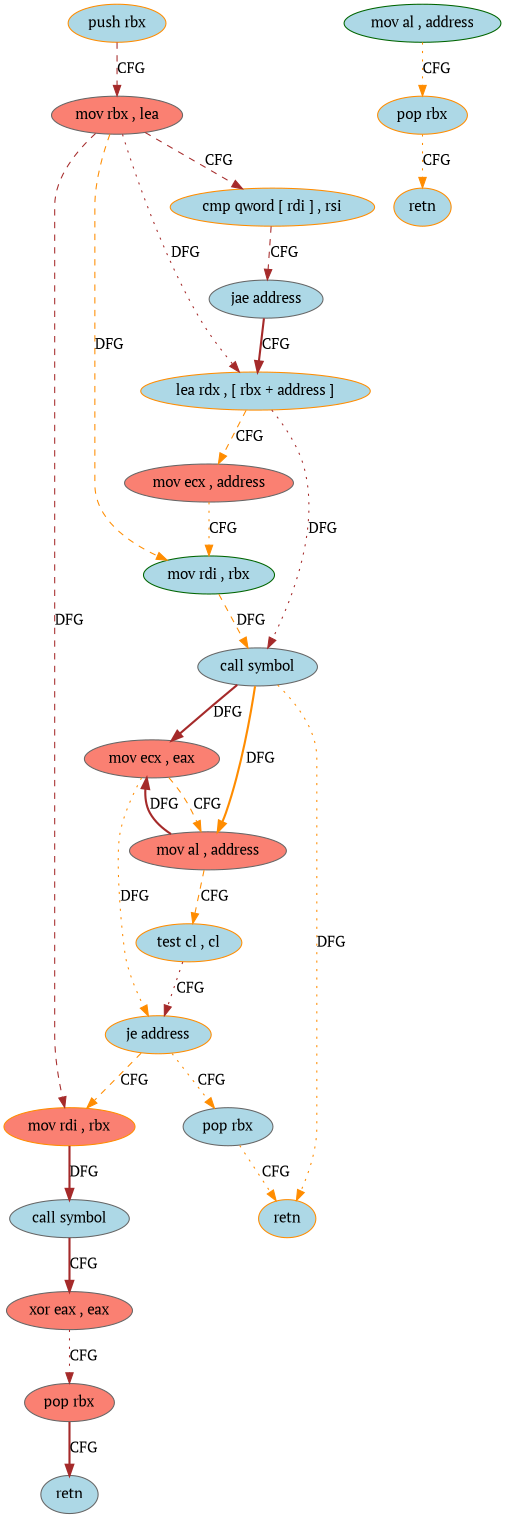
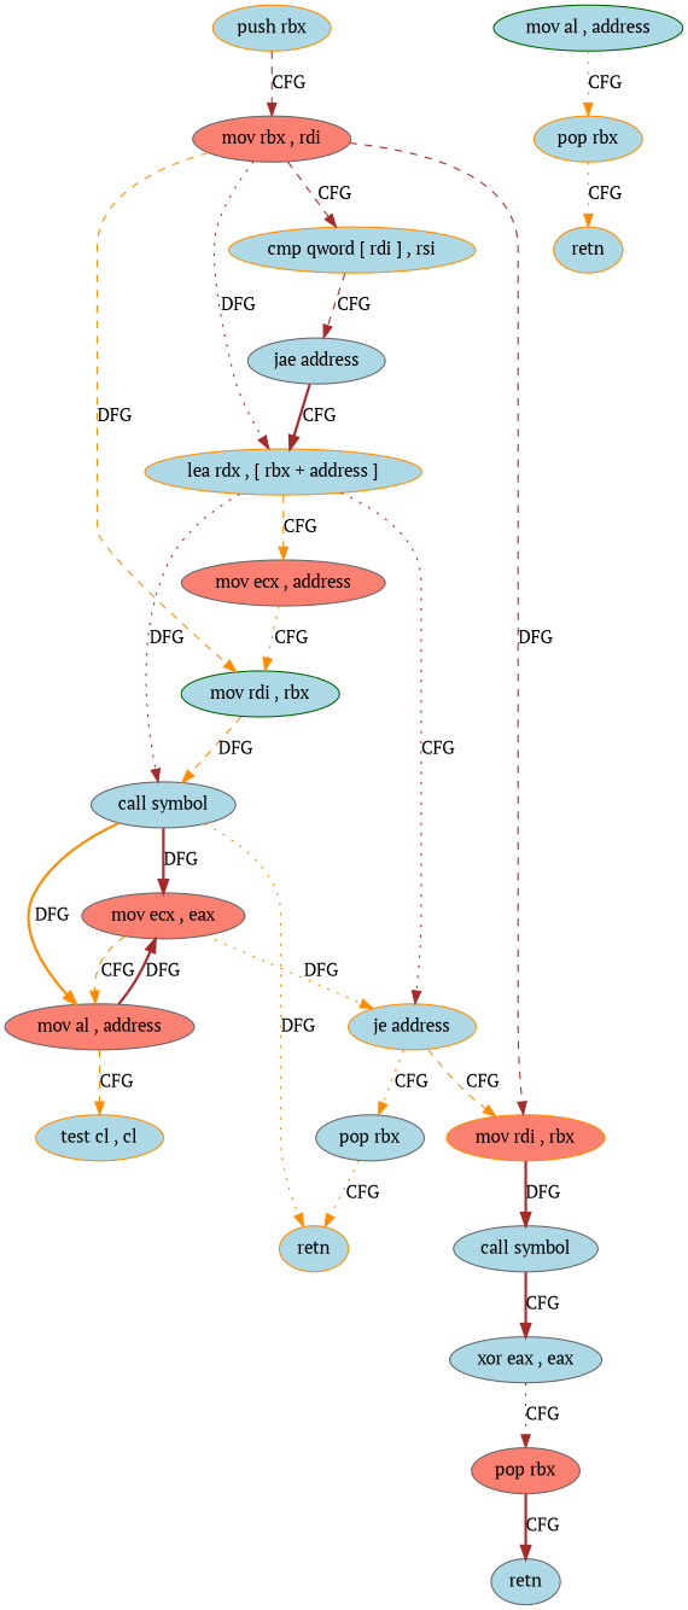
  digraph {
    fontname="PT Serif"
    node [color=gray40 fillcolor=lightblue fontname="PT Serif" style=filled]
    edge [color=brown fontname="PT Serif" style=dotted]
    n1 [color=darkorange label="push rbx"]
-   n2 [fillcolor=salmon label="mov rbx , lea"]
+   n2 [fillcolor=salmon label="mov rbx , rdi"]
    n3 [color=darkorange label="cmp qword [ rdi ] , rsi"]
    n4 [color=darkorange label="lea rdx , [ rbx + address ]"]
    n5 [color=darkgreen label="mov rdi , rbx"]
    n6 [color=darkorange fillcolor=salmon label="mov rdi , rbx"]
    n7 [label="jae address"]
    n8 [fillcolor=salmon label="mov ecx , address"]
    n9 [label="call symbol"]
    n10 [label="call symbol"]
    n11 [color=darkgreen label="mov al , address"]
    n12 [color=darkorange label="pop rbx"]
    n13 [fillcolor=salmon label="mov ecx , eax"]
    n14 [fillcolor=salmon label="mov al , address"]
    n15 [color=darkorange label=retn]
    n16 [color=darkorange label=retn]
    n17 [color=darkorange label="je address"]
    n18 [color=darkorange label="test cl , cl"]
    n19 [label="pop rbx"]
-   n20 [fillcolor=salmon label="xor eax , eax"]
+   n20 [label="xor eax , eax"]
    n21 [fillcolor=salmon label="pop rbx"]
    n22 [label=retn]
    n1 -> n2 [label=CFG style=dashed]
    n2 -> n3 [label=CFG style=dashed]
    n2 -> n4 [label=DFG]
    n2 -> n5 [color=darkorange label=DFG style=dashed]
    n2 -> n6 [label=DFG style=dashed]
    n3 -> n7 [label=CFG style=dashed]
    n4 -> n8 [color=darkorange label=CFG style=dashed]
    n4 -> n9 [label=DFG]
    n5 -> n9 [color=darkorange label=DFG style=dashed]
    n6 -> n10 [label=DFG style=bold]
    n7 -> n4 [label=CFG style=bold]
    n8 -> n5 [color=darkorange label=CFG]
    n9 -> n13 [label=DFG style=bold]
    n9 -> n14 [color=darkorange label=DFG style=bold]
    n9 -> n15 [color=darkorange label=DFG]
    n10 -> n20 [label=CFG style=bold]
    n11 -> n12 [color=darkorange label=CFG]
    n12 -> n16 [color=darkorange label=CFG]
    n13 -> n14 [color=darkorange label=CFG style=dashed]
    n13 -> n17 [color=darkorange label=DFG]
    n14 -> n13 [label=DFG style=bold]
    n14 -> n18 [color=darkorange label=CFG style=dashed]
    n17 -> n6 [color=darkorange label=CFG style=dashed]
    n17 -> n19 [color=darkorange label=CFG]
-   n18 -> n17 [label=CFG]
+   n4 -> n17 [label=CFG]
    n19 -> n15 [color=darkorange label=CFG]
    n20 -> n21 [label=CFG]
    n21 -> n22 [label=CFG style=bold]
  }
